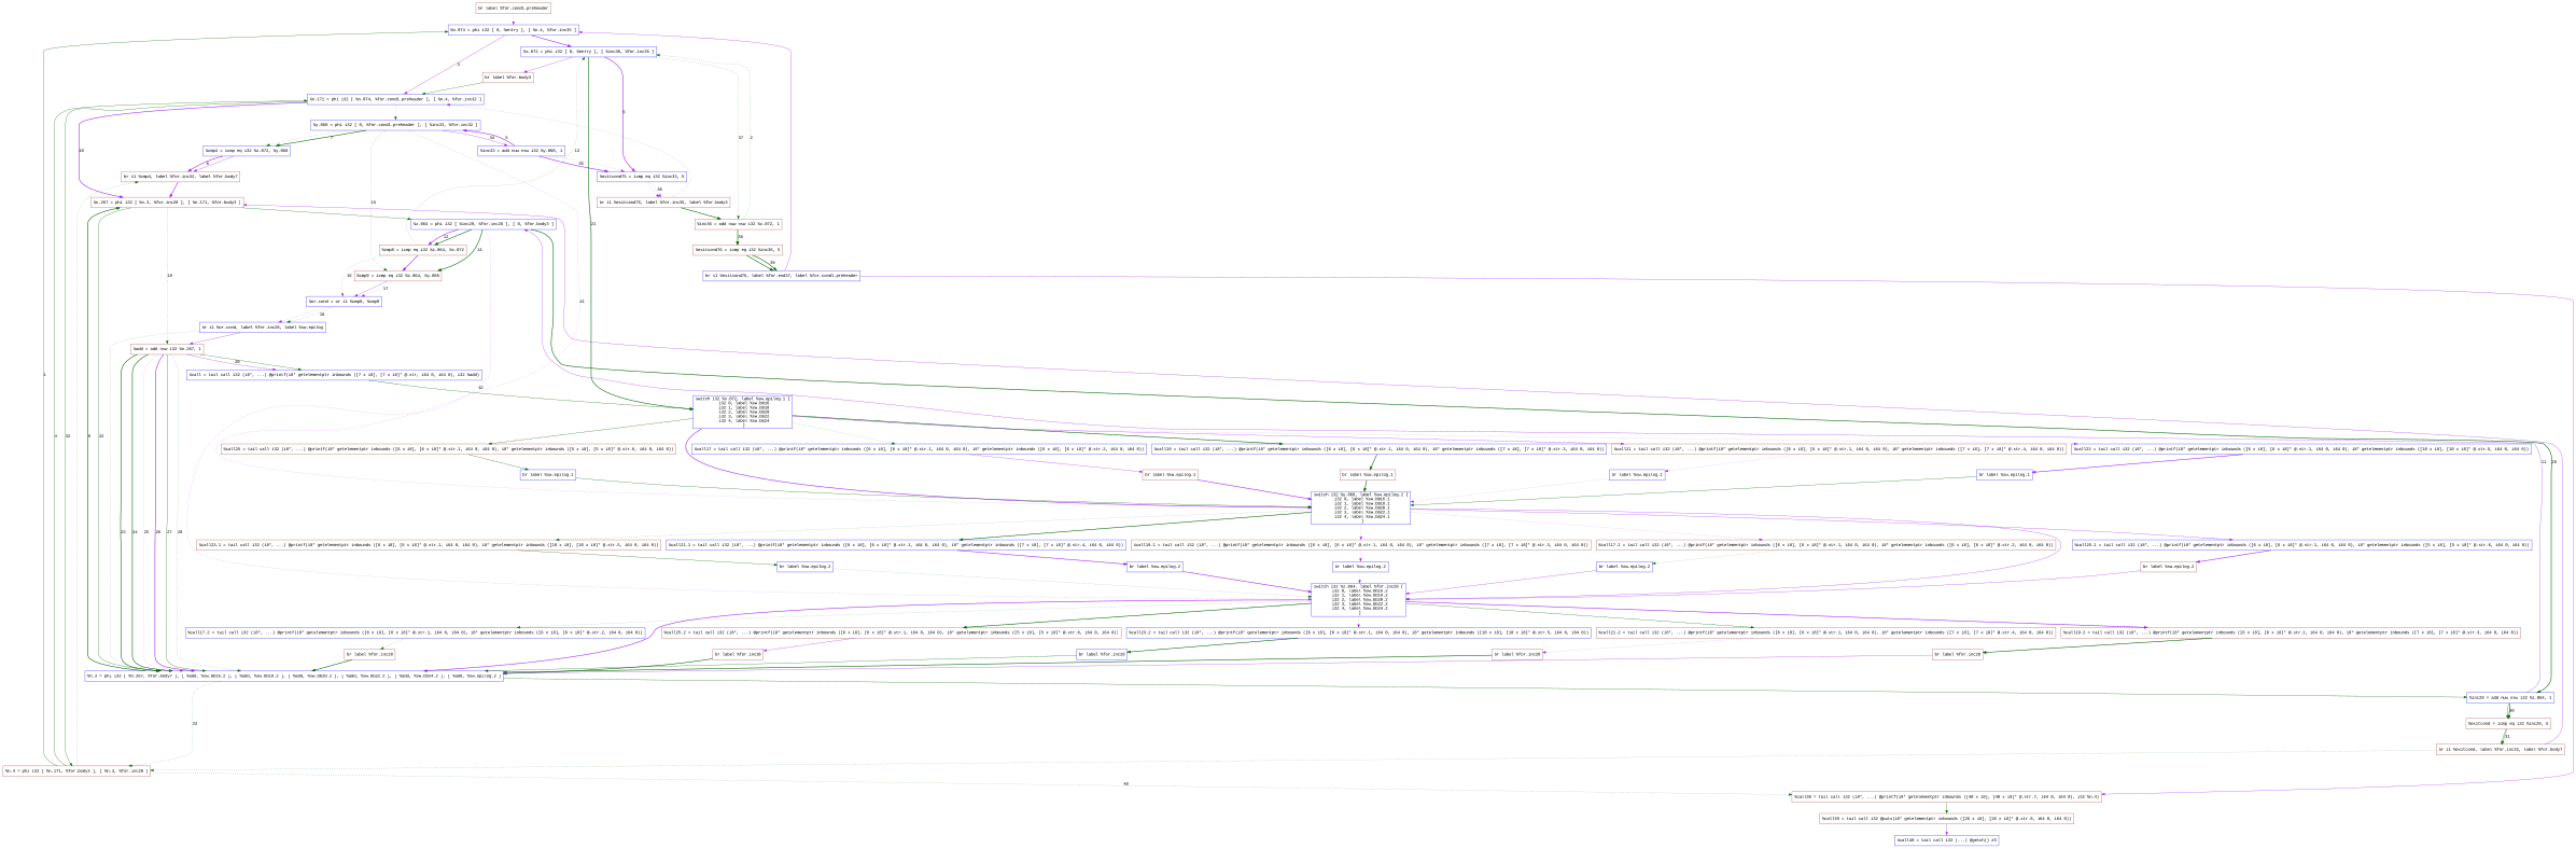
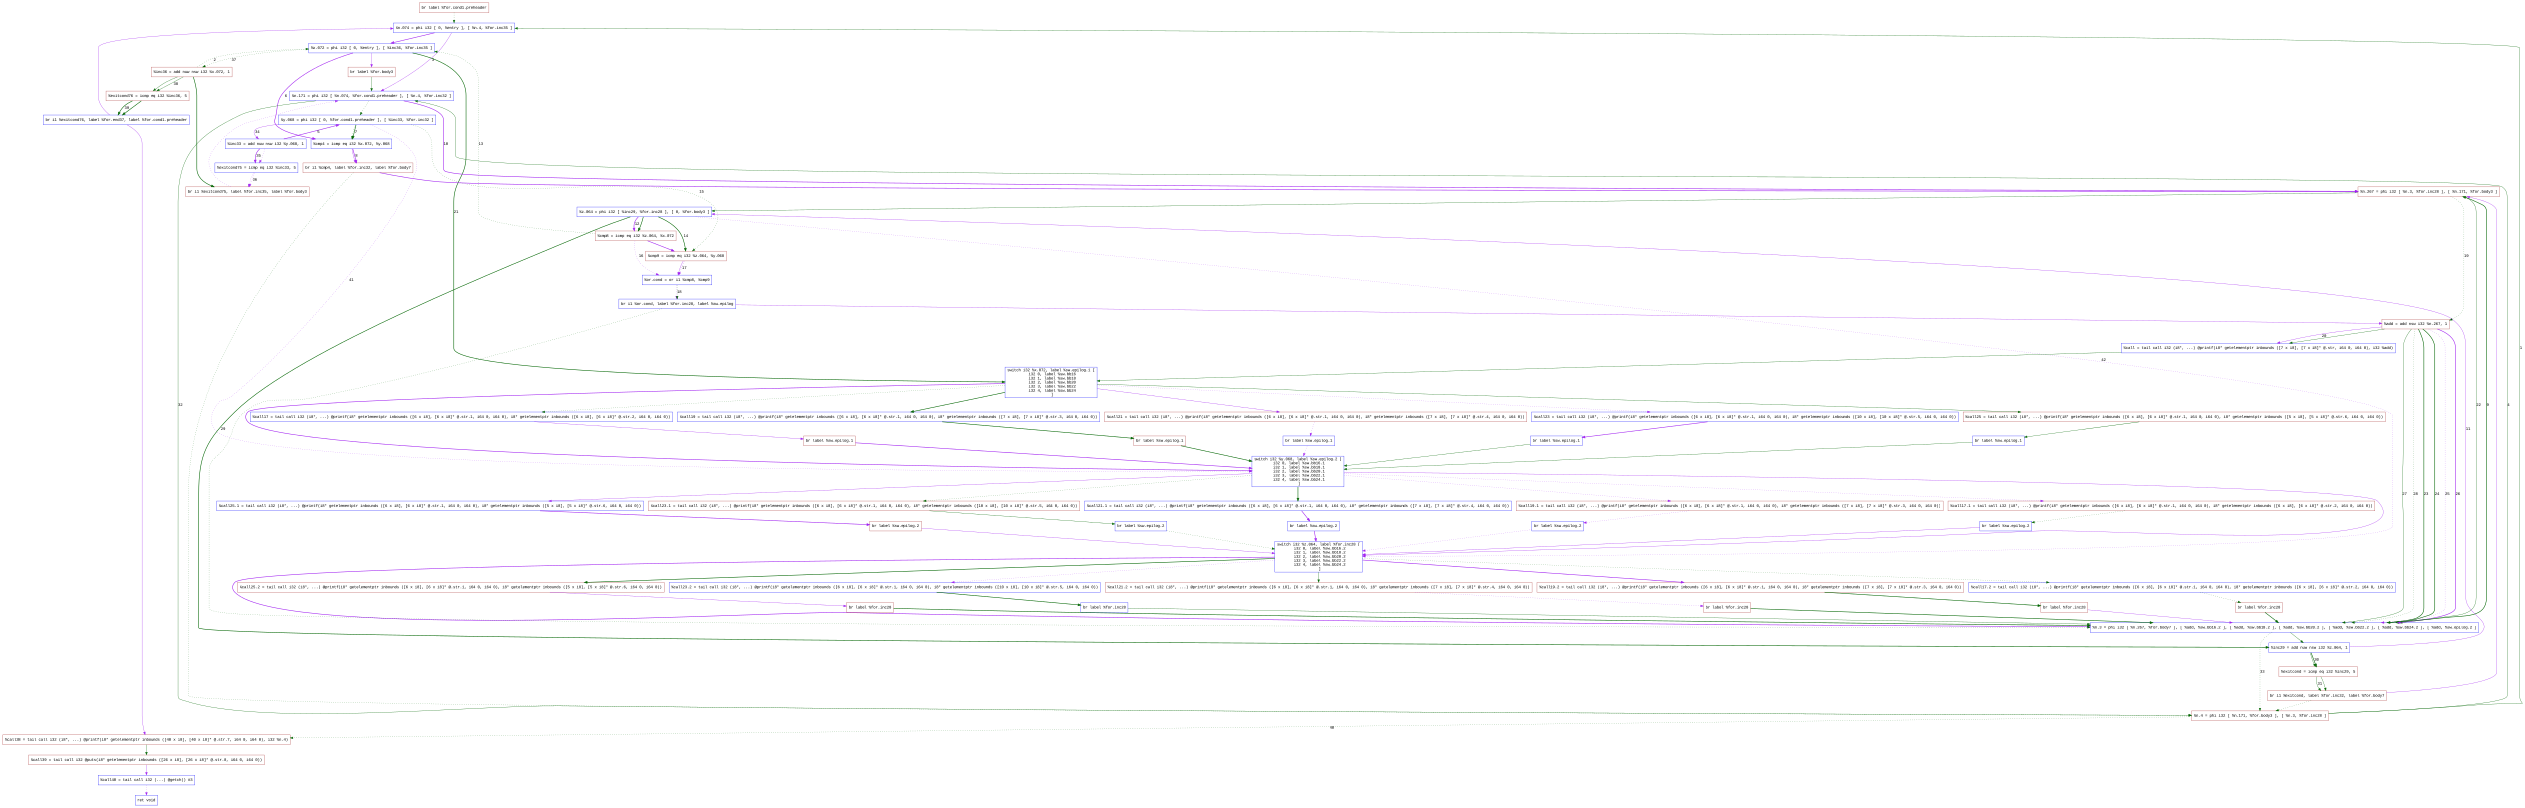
  digraph {
    fontname="Liberation Mono"
    node [color=blue fontname="Liberation Mono" shape=record]
    edge [color=darkgreen fontname="Liberation Mono" style=solid]
    n1 [color=brown label="  br label %for.cond1.preheader"]
    n2 [label="  %n.074 = phi i32 [ 0, %entry ], [ %n.4, %for.inc35 ]"]
    n3 [label="  %x.072 = phi i32 [ 0, %entry ], [ %inc36, %for.inc35 ]"]
    n4 [label="  %n.171 = phi i32 [ %n.074, %for.cond1.preheader ], [ %n.4, %for.inc32 ]"]
    n5 [color=brown label="  br label %for.body3"]
    n6 [label="  %cmp4 = icmp eq i32 %x.072, %y.068"]
    n7 [label="  switch i32 %x.072, label %sw.epilog.1 [\n    i32 0, label %sw.bb16\n    i32 1, label %sw.bb18\n    i32 2, label %sw.bb20\n    i32 3, label %sw.bb22\n    i32 4, label %sw.bb24\n  ]"]
    n8 [color=brown label="  %inc36 = add nuw nsw i32 %x.072, 1"]
    n9 [label="  %y.068 = phi i32 [ 0, %for.cond1.preheader ], [ %inc33, %for.inc32 ]"]
    n10 [color=brown label="  %n.267 = phi i32 [ %n.3, %for.inc28 ], [ %n.171, %for.body3 ]"]
    n11 [color=brown label="  %n.4 = phi i32 [ %n.171, %for.body3 ], [ %n.3, %for.inc28 ]"]
    n12 [color=brown label="  br i1 %cmp4, label %for.inc32, label %for.body7"]
    n13 [color=brown label="  %cmp8 = icmp eq i32 %z.064, %x.072"]
    n14 [color=brown label="  %cmp9 = icmp eq i32 %z.064, %y.068"]
    n15 [label="  %or.cond = or i1 %cmp8, %cmp9"]
    n16 [label="  switch i32 %y.068, label %sw.epilog.2 [\n    i32 0, label %sw.bb16.1\n    i32 1, label %sw.bb18.1\n    i32 2, label %sw.bb20.1\n    i32 3, label %sw.bb22.1\n    i32 4, label %sw.bb24.1\n  ]"]
    n17 [label="  %call17 = tail call i32 (i8*, ...) @printf(i8* getelementptr inbounds ([6 x i8], [6 x i8]* @.str.1, i64 0, i64 0), i8* getelementptr inbounds ([6 x i8], [6 x i8]* @.str.2, i64 0, i64 0))"]
    n18 [label="  %call19 = tail call i32 (i8*, ...) @printf(i8* getelementptr inbounds ([6 x i8], [6 x i8]* @.str.1, i64 0, i64 0), i8* getelementptr inbounds ([7 x i8], [7 x i8]* @.str.3, i64 0, i64 0))"]
    n19 [color=brown label="  %call21 = tail call i32 (i8*, ...) @printf(i8* getelementptr inbounds ([6 x i8], [6 x i8]* @.str.1, i64 0, i64 0), i8* getelementptr inbounds ([7 x i8], [7 x i8]* @.str.4, i64 0, i64 0))"]
    n20 [label="  %call23 = tail call i32 (i8*, ...) @printf(i8* getelementptr inbounds ([6 x i8], [6 x i8]* @.str.1, i64 0, i64 0), i8* getelementptr inbounds ([10 x i8], [10 x i8]* @.str.5, i64 0, i64 0))"]
    n21 [color=brown label="  %call25 = tail call i32 (i8*, ...) @printf(i8* getelementptr inbounds ([6 x i8], [6 x i8]* @.str.1, i64 0, i64 0), i8* getelementptr inbounds ([5 x i8], [5 x i8]* @.str.6, i64 0, i64 0))"]
    n22 [color=brown label="  %exitcond76 = icmp eq i32 %inc36, 5"]
    n23 [label="  %inc33 = add nuw nsw i32 %y.068, 1"]
    n24 [label="  %z.064 = phi i32 [ %inc29, %for.inc28 ], [ 0, %for.body3 ]"]
    n25 [color=brown label="  %add = add nsw i32 %n.267, 1"]
    n26 [label="  %n.3 = phi i32 [ %n.267, %for.body7 ], [ %add, %sw.bb16.2 ], [ %add, %sw.bb18.2 ], [ %add, %sw.bb20.2 ], [ %add, %sw.bb22.2 ], [ %add, %sw.bb24.2 ], [ %add, %sw.epilog.2 ]"]
    n27 [color=brown label="  %call38 = tail call i32 (i8*, ...) @printf(i8* getelementptr inbounds ([40 x i8], [40 x i8]* @.str.7, i64 0, i64 0), i32 %n.4)"]
    n28 [label="  %exitcond75 = icmp eq i32 %inc33, 5"]
    n29 [label="  switch i32 %z.064, label %for.inc28 [\n    i32 0, label %sw.bb16.2\n    i32 1, label %sw.bb18.2\n    i32 2, label %sw.bb20.2\n    i32 3, label %sw.bb22.2\n    i32 4, label %sw.bb24.2\n  ]"]
    n30 [label="  %call25.1 = tail call i32 (i8*, ...) @printf(i8* getelementptr inbounds ([6 x i8], [6 x i8]* @.str.1, i64 0, i64 0), i8* getelementptr inbounds ([5 x i8], [5 x i8]* @.str.6, i64 0, i64 0))"]
    n31 [color=brown label="  %call23.1 = tail call i32 (i8*, ...) @printf(i8* getelementptr inbounds ([6 x i8], [6 x i8]* @.str.1, i64 0, i64 0), i8* getelementptr inbounds ([10 x i8], [10 x i8]* @.str.5, i64 0, i64 0))"]
    n32 [label="  %call21.1 = tail call i32 (i8*, ...) @printf(i8* getelementptr inbounds ([6 x i8], [6 x i8]* @.str.1, i64 0, i64 0), i8* getelementptr inbounds ([7 x i8], [7 x i8]* @.str.4, i64 0, i64 0))"]
    n33 [color=brown label="  %call19.1 = tail call i32 (i8*, ...) @printf(i8* getelementptr inbounds ([6 x i8], [6 x i8]* @.str.1, i64 0, i64 0), i8* getelementptr inbounds ([7 x i8], [7 x i8]* @.str.3, i64 0, i64 0))"]
    n34 [color=brown label="  %call17.1 = tail call i32 (i8*, ...) @printf(i8* getelementptr inbounds ([6 x i8], [6 x i8]* @.str.1, i64 0, i64 0), i8* getelementptr inbounds ([6 x i8], [6 x i8]* @.str.2, i64 0, i64 0))"]
    n35 [label="  %inc29 = add nuw nsw i32 %z.064, 1"]
    n36 [label="  %call = tail call i32 (i8*, ...) @printf(i8* getelementptr inbounds ([7 x i8], [7 x i8]* @.str, i64 0, i64 0), i32 %add)"]
    n37 [color=brown label="  %exitcond = icmp eq i32 %inc29, 5"]
    n38 [color=brown label="  %call25.2 = tail call i32 (i8*, ...) @printf(i8* getelementptr inbounds ([6 x i8], [6 x i8]* @.str.1, i64 0, i64 0), i8* getelementptr inbounds ([5 x i8], [5 x i8]* @.str.6, i64 0, i64 0))"]
    n39 [label="  %call23.2 = tail call i32 (i8*, ...) @printf(i8* getelementptr inbounds ([6 x i8], [6 x i8]* @.str.1, i64 0, i64 0), i8* getelementptr inbounds ([10 x i8], [10 x i8]* @.str.5, i64 0, i64 0))"]
    n40 [color=brown label="  %call21.2 = tail call i32 (i8*, ...) @printf(i8* getelementptr inbounds ([6 x i8], [6 x i8]* @.str.1, i64 0, i64 0), i8* getelementptr inbounds ([7 x i8], [7 x i8]* @.str.4, i64 0, i64 0))"]
    n41 [color=brown label="  %call19.2 = tail call i32 (i8*, ...) @printf(i8* getelementptr inbounds ([6 x i8], [6 x i8]* @.str.1, i64 0, i64 0), i8* getelementptr inbounds ([7 x i8], [7 x i8]* @.str.3, i64 0, i64 0))"]
    n42 [label="  %call17.2 = tail call i32 (i8*, ...) @printf(i8* getelementptr inbounds ([6 x i8], [6 x i8]* @.str.1, i64 0, i64 0), i8* getelementptr inbounds ([6 x i8], [6 x i8]* @.str.2, i64 0, i64 0))"]
    n43 [label="  br i1 %or.cond, label %for.inc28, label %sw.epilog"]
    n44 [color=brown label="  br label %sw.epilog.1"]
    n45 [color=brown label="  br label %sw.epilog.1"]
    n46 [label="  br label %sw.epilog.1"]
    n47 [label="  br label %sw.epilog.1"]
    n48 [label="  br label %sw.epilog.1"]
    n49 [color=brown label="  br i1 %exitcond, label %for.inc32, label %for.body7"]
    n50 [color=brown label="  %call39 = tail call i32 @puts(i8* getelementptr inbounds ([26 x i8], [26 x i8]* @.str.8, i64 0, i64 0))"]
    n51 [color=brown label="  br i1 %exitcond75, label %for.inc35, label %for.body3"]
    n52 [label="  br i1 %exitcond76, label %for.end37, label %for.cond1.preheader"]
    n53 [label="  %call40 = tail call i32 (...) @getch() #3"]
+   n54 [label="  ret void"]
    n55 [color=brown label="  br label %sw.epilog.2"]
    n56 [label="  br label %sw.epilog.2"]
    n57 [label="  br label %sw.epilog.2"]
    n58 [label="  br label %sw.epilog.2"]
    n59 [label="  br label %sw.epilog.2"]
    n60 [color=brown label="  br label %for.inc28"]
    n61 [label="  br label %for.inc28"]
    n62 [color=brown label="  br label %for.inc28"]
    n63 [color=brown label="  br label %for.inc28"]
    n64 [color=brown label="  br label %for.inc28"]
-   n1 -> n2 [color=purple style=dotted]
+   n1 -> n2 [style=dotted]
    n2 -> n3 [color=purple style=bold]
    n2 -> n4 [color=purple label=3]
    n3 -> n5 [color=purple]
-   n3 -> n28 [color=purple label=6 style=bold]
+   n3 -> n6 [color=purple label=6 style=bold]
    n3 -> n7 [label=21 style=bold]
    n3 -> n8 [label=37 style=dotted]
    n4 -> n9 [style=dotted]
    n4 -> n10 [color=purple label=10 style=bold]
    n4 -> n11 [label=32]
    n5 -> n4
    n6 -> n12 [color=purple]
    n6 -> n12 [color=purple label=8 style=bold]
    n7 -> n16 [color=purple style=bold]
    n7 -> n17 [style=dotted]
    n7 -> n18 [style=bold]
    n7 -> n19 [color=purple]
    n7 -> n20 [color=purple style=dotted]
    n7 -> n21
    n8 -> n3 [label=2 style=dotted]
    n8 -> n22
    n8 -> n22 [label=38]
    n9 -> n6 [style=dotted]
    n9 -> n6 [label=7 style=bold]
    n9 -> n14 [label=15 style=dotted]
    n9 -> n16 [color=purple label=41 style=dotted]
    n9 -> n23 [color=purple label=34]
    n10 -> n24
    n10 -> n25 [label=19 style=dotted]
    n10 -> n26 [label=22]
    n11 -> n2 [label=1]
    n11 -> n4 [label=4]
    n11 -> n27 [label=40 style=dotted]
    n12 -> n10 [color=purple style=bold]
-   n11 -> n12 [style=dotted]
+   n12 -> n11 [style=dotted]
    n13 -> n3 [label=13 style=dotted]
    n13 -> n14 [color=purple style=bold]
    n13 -> n15 [color=purple label=16 style=dotted]
    n14 -> n15 [color=purple]
    n14 -> n15 [color=purple label=17 style=dotted]
    n15 -> n43 [color=purple style=dotted]
    n15 -> n43 [label=18 style=dotted]
    n16 -> n29 [color=purple]
    n16 -> n30 [color=purple]
    n16 -> n31 [style=dotted]
    n16 -> n32 [style=bold]
    n16 -> n33 [color=purple style=dotted]
    n16 -> n34 [color=purple style=dotted]
    n17 -> n44 [color=purple]
    n18 -> n45 [style=bold]
    n19 -> n46 [color=purple style=dotted]
    n20 -> n47 [color=purple style=bold]
    n21 -> n48
    n22 -> n52 [style=bold]
    n22 -> n52 [label=39 style=bold]
    n23 -> n9 [color=purple label=5 style=bold]
    n23 -> n28 [color=purple style=dotted]
    n23 -> n28 [color=purple label=35 style=bold]
    n24 -> n13 [style=bold]
    n24 -> n13 [color=purple label=12 style=bold]
    n24 -> n14 [label=14 style=bold]
    n24 -> n29 [color=purple label=42 style=dotted]
    n24 -> n35 [label=29 style=bold]
    n25 -> n26 [label=23 style=bold]
    n25 -> n26 [label=24 style=bold]
    n25 -> n26 [color=purple label=25 style=dotted]
    n25 -> n26 [color=purple label=26 style=bold]
    n25 -> n26 [label=27]
    n25 -> n26 [label=28 style=dotted]
    n25 -> n36
    n25 -> n36 [color=purple label=20]
    n26 -> n10 [label=9 style=bold]
    n26 -> n11 [label=33 style=dotted]
    n26 -> n35
    n27 -> n50
    n28 -> n51 [color=purple style=dotted]
    n28 -> n51 [color=purple label=36 style=dotted]
    n29 -> n26 [color=purple style=bold]
    n29 -> n38 [style=bold]
    n29 -> n39 [color=purple style=dotted]
    n29 -> n40
    n29 -> n41 [color=purple style=bold]
    n29 -> n42 [style=dotted]
    n30 -> n55 [color=purple style=bold]
    n31 -> n56
    n32 -> n57 [color=purple style=bold]
    n33 -> n58 [color=purple style=dotted]
    n34 -> n59 [style=dotted]
    n35 -> n24 [color=purple label=11]
    n35 -> n37
    n35 -> n37 [label=30 style=bold]
    n36 -> n7
    n37 -> n49
    n37 -> n49 [label=31]
    n38 -> n60 [color=purple]
    n39 -> n61 [style=bold]
    n40 -> n62 [color=purple style=dotted]
    n41 -> n63 [style=bold]
    n42 -> n64 [style=dotted]
    n43 -> n25 [color=purple]
    n43 -> n26 [style=dotted]
    n44 -> n16 [color=purple style=bold]
    n45 -> n16 [style=bold]
    n46 -> n16 [color=purple style=dotted]
    n47 -> n16
    n48 -> n16
    n49 -> n10 [color=purple]
    n49 -> n11 [style=dotted]
    n50 -> n53 [color=purple]
    n51 -> n4 [color=purple style=dotted]
-   n51 -> n8 [style=bold]
+   n8 -> n51 [style=bold]
    n52 -> n2 [color=purple]
    n52 -> n27 [color=purple]
+   n53 -> n54 [color=purple style=dotted]
    n55 -> n29 [color=purple]
    n56 -> n29 [style=dotted]
    n57 -> n29 [color=purple style=bold]
    n58 -> n29 [color=purple style=dotted]
    n59 -> n29 [color=purple]
    n60 -> n26 [style=bold]
    n61 -> n26
    n62 -> n26 [style=bold]
    n63 -> n26 [color=purple]
    n64 -> n26 [style=bold]
  }
